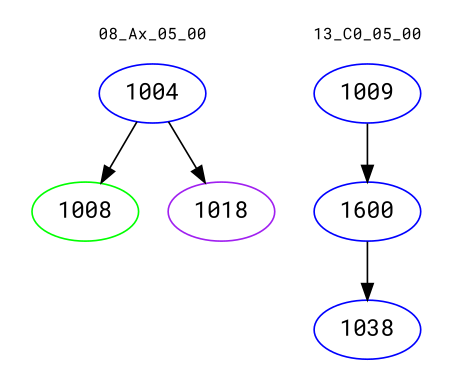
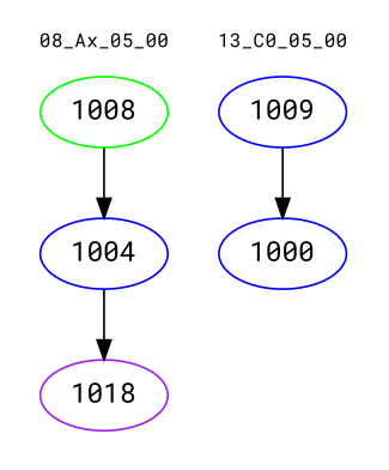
  digraph {
    fontname="Roboto Mono"
    node [color=blue fontname="Roboto Mono"]
    edge [color=black fontname="Roboto Mono"]
    n1 [color=green label=1008]
    n2 [label=1004]
    n3 [color=purple label=1018]
    n4 [label=1009]
-   n5 [label=1600]
-   n6 [label=1038]
+   n5 [label=1000]
    subgraph cluster_1 {
      color=white
      fontsize=10
      label="08_Ax_05_00"
      n1
      n2
      n3
    }
    subgraph cluster_2 {
      color=white
      fontsize=10
      label="13_C0_05_00"
      n4
      n5
-     n6
    }
-   n2 -> n1
+   n1 -> n2
    n2 -> n3
    n4 -> n5
-   n5 -> n6
  }
